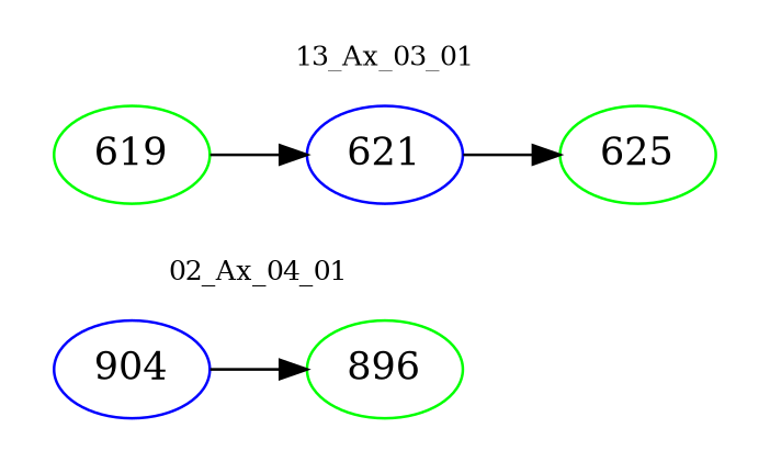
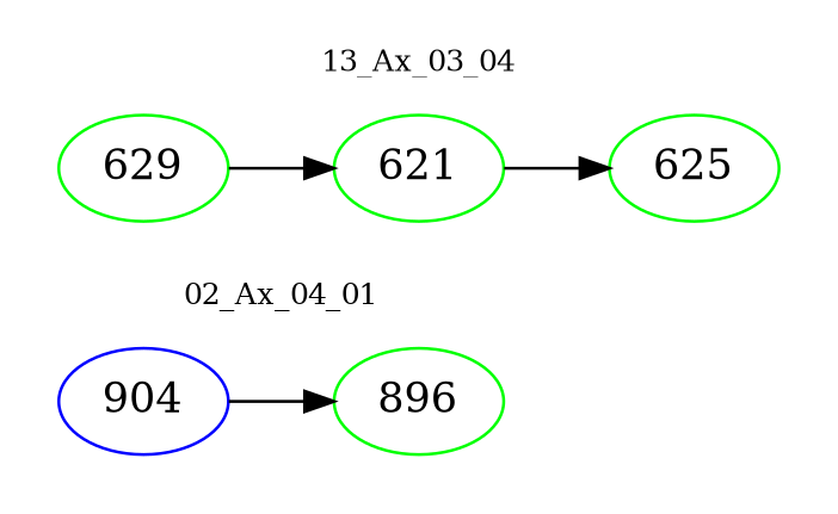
  digraph {
    rankdir=LR
    node [color=green]
    edge [color=black]
    n1 [color=blue label=904]
    n2 [label=896]
-   n3 [label=619]
-   n4 [color=blue label=621]
+   n3 [label=629]
+   n4 [label=621]
    n5 [label=625]
    subgraph cluster_1 {
      color=white
      fontsize=10
      label="02_Ax_04_01"
      n1
      n2
    }
    subgraph cluster_2 {
      color=white
      fontsize=10
-     label="13_Ax_03_01"
+     label="13_Ax_03_04"
      n3
      n4
      n5
    }
    n1 -> n2
    n3 -> n4
    n4 -> n5
  }
